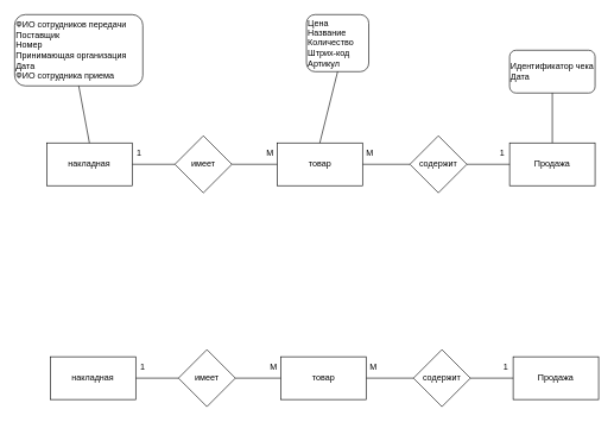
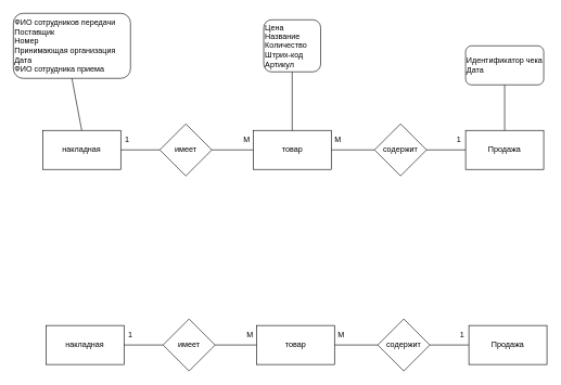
  <mxCell id="0" />
  <mxCell id="1" parent="0" />
  <mxCell id="2" style="edgeStyle=orthogonalEdgeStyle;rounded=0;orthogonalLoop=1;jettySize=auto;html=1;entryX=0;entryY=0.5;entryDx=0;entryDy=0;endArrow=none;endFill=0;" parent="1" source="3" target="8" edge="1"><mxGeometry relative="1" as="geometry" /></mxCell>
  <mxCell id="3" value="накладная" style="rounded=0;whiteSpace=wrap;html=1;" parent="1" vertex="1"><mxGeometry x="65" y="200" width="120" height="60" as="geometry" /></mxCell>
  <mxCell id="4" style="edgeStyle=orthogonalEdgeStyle;rounded=0;orthogonalLoop=1;jettySize=auto;html=1;entryX=0;entryY=0.5;entryDx=0;entryDy=0;endArrow=none;endFill=0;" parent="1" source="5" target="10" edge="1"><mxGeometry relative="1" as="geometry" /></mxCell>
  <mxCell id="5" value="товар" style="rounded=0;whiteSpace=wrap;html=1;" parent="1" vertex="1"><mxGeometry x="388.5" y="200" width="120" height="60" as="geometry" /></mxCell>
  <mxCell id="6" value="Продажа" style="rounded=0;whiteSpace=wrap;html=1;" parent="1" vertex="1"><mxGeometry x="715" y="200" width="120" height="60" as="geometry" /></mxCell>
  <mxCell id="7" style="edgeStyle=orthogonalEdgeStyle;rounded=0;orthogonalLoop=1;jettySize=auto;html=1;endArrow=none;endFill=0;" parent="1" source="8" target="5" edge="1"><mxGeometry relative="1" as="geometry" /></mxCell>
  <mxCell id="8" value="имеет" style="rhombus;whiteSpace=wrap;html=1;" parent="1" vertex="1"><mxGeometry x="245" y="190" width="80" height="80" as="geometry" /></mxCell>
  <mxCell id="9" style="edgeStyle=orthogonalEdgeStyle;rounded=0;orthogonalLoop=1;jettySize=auto;html=1;endArrow=none;endFill=0;" parent="1" source="10" target="6" edge="1"><mxGeometry relative="1" as="geometry" /></mxCell>
  <mxCell id="10" value="содержит" style="rhombus;whiteSpace=wrap;html=1;" parent="1" vertex="1"><mxGeometry x="575" y="190" width="80" height="80" as="geometry" /></mxCell>
  <mxCell id="11" value="1" style="text;html=1;strokeColor=none;fillColor=none;align=center;verticalAlign=middle;whiteSpace=wrap;rounded=0;" parent="1" vertex="1"><mxGeometry x="185" y="200" width="20" height="30" as="geometry" /></mxCell>
  <mxCell id="12" value="1" style="text;html=1;strokeColor=none;fillColor=none;align=center;verticalAlign=middle;whiteSpace=wrap;rounded=0;" parent="1" vertex="1"><mxGeometry x="695" y="200" width="20" height="30" as="geometry" /></mxCell>
  <mxCell id="13" value="М" style="text;html=1;strokeColor=none;fillColor=none;align=center;verticalAlign=middle;whiteSpace=wrap;rounded=0;" parent="1" vertex="1"><mxGeometry x="368.5" y="200" width="20" height="30" as="geometry" /></mxCell>
  <mxCell id="14" value="М" style="text;html=1;strokeColor=none;fillColor=none;align=center;verticalAlign=middle;whiteSpace=wrap;rounded=0;" parent="1" vertex="1"><mxGeometry x="508.5" y="200" width="20" height="30" as="geometry" /></mxCell>
  <mxCell id="15" value="&lt;div style=&quot;&quot;&gt;&lt;span style=&quot;background-color: initial;&quot;&gt;ФИО сотрудников передачи&lt;/span&gt;&lt;/div&gt;&lt;div style=&quot;&quot;&gt;&lt;span style=&quot;background-color: initial;&quot;&gt;Поставщик&lt;/span&gt;&lt;/div&gt;&lt;div style=&quot;&quot;&gt;&lt;span style=&quot;background-color: initial;&quot;&gt;Номер&lt;/span&gt;&lt;/div&gt;&lt;div style=&quot;&quot;&gt;&lt;span style=&quot;background-color: initial;&quot;&gt;Принимающая организация&lt;/span&gt;&lt;/div&gt;&lt;div style=&quot;&quot;&gt;&lt;span style=&quot;background-color: initial;&quot;&gt;Дата&lt;/span&gt;&lt;/div&gt;&lt;div style=&quot;&quot;&gt;&lt;span style=&quot;background-color: initial;&quot;&gt;ФИО сотрудника приема&lt;/span&gt;&lt;/div&gt;" style="rounded=1;whiteSpace=wrap;html=1;align=left;" parent="1" vertex="1"><mxGeometry x="20" y="20" width="180" height="100" as="geometry" /></mxCell>
  <mxCell id="16" value="" style="endArrow=none;html=1;rounded=0;exitX=0.5;exitY=0;exitDx=0;exitDy=0;entryX=0.5;entryY=1;entryDx=0;entryDy=0;" parent="1" source="3" target="15" edge="1"><mxGeometry width="50" height="50" relative="1" as="geometry"><mxPoint x="135" y="190" as="sourcePoint" /><mxPoint x="185" y="140" as="targetPoint" /></mxGeometry></mxCell>
- <mxCell id="17" value="Цена&lt;br&gt;Название&amp;nbsp;&lt;br&gt;Количество&amp;nbsp;&lt;br&gt;Штрих-код&lt;br&gt;Артикул" style="rounded=1;whiteSpace=wrap;html=1;align=left;" parent="1" vertex="1"><mxGeometry x="429.75" y="20" width="87.5" height="80" as="geometry" /></mxCell>
+ <mxCell id="17" value="Цена&lt;br&gt;Название&amp;nbsp;&lt;br&gt;Количество&amp;nbsp;&lt;br&gt;Штрих-код&lt;br&gt;Артикул" style="rounded=1;whiteSpace=wrap;html=1;align=left;" parent="1" vertex="1"><mxGeometry x="404.75" y="30" width="87.5" height="80" as="geometry" /></mxCell>
  <mxCell id="18" value="" style="endArrow=none;html=1;rounded=0;exitX=0.5;exitY=0;exitDx=0;exitDy=0;entryX=0.5;entryY=1;entryDx=0;entryDy=0;" parent="1" source="5" target="17" edge="1"><mxGeometry width="50" height="50" relative="1" as="geometry"><mxPoint x="466" y="160" as="sourcePoint" /><mxPoint x="516" y="110" as="targetPoint" /></mxGeometry></mxCell>
  <mxCell id="19" value="&lt;div style=&quot;text-align: left;&quot;&gt;&lt;span style=&quot;background-color: initial;&quot;&gt;Идентификатор чека&lt;/span&gt;&lt;/div&gt;&lt;div style=&quot;text-align: left;&quot;&gt;&lt;span style=&quot;background-color: initial;&quot;&gt;Дата&lt;/span&gt;&lt;/div&gt;" style="rounded=1;whiteSpace=wrap;html=1;" parent="1" vertex="1"><mxGeometry x="715" y="70" width="120" height="60" as="geometry" /></mxCell>
  <mxCell id="20" value="" style="endArrow=none;html=1;rounded=0;exitX=0.5;exitY=0;exitDx=0;exitDy=0;entryX=0.5;entryY=1;entryDx=0;entryDy=0;" parent="1" source="6" target="19" edge="1"><mxGeometry width="50" height="50" relative="1" as="geometry"><mxPoint x="785" y="180" as="sourcePoint" /><mxPoint x="835" y="130" as="targetPoint" /></mxGeometry></mxCell>
  <mxCell id="21" style="edgeStyle=orthogonalEdgeStyle;rounded=0;orthogonalLoop=1;jettySize=auto;html=1;entryX=0;entryY=0.5;entryDx=0;entryDy=0;endArrow=none;endFill=0;" parent="1" source="22" target="27" edge="1"><mxGeometry relative="1" as="geometry" /></mxCell>
  <mxCell id="22" value="накладная" style="rounded=0;whiteSpace=wrap;html=1;" parent="1" vertex="1"><mxGeometry x="70" y="500" width="120" height="60" as="geometry" /></mxCell>
  <mxCell id="23" style="edgeStyle=orthogonalEdgeStyle;rounded=0;orthogonalLoop=1;jettySize=auto;html=1;entryX=0;entryY=0.5;entryDx=0;entryDy=0;endArrow=none;endFill=0;" parent="1" source="24" target="29" edge="1"><mxGeometry relative="1" as="geometry" /></mxCell>
  <mxCell id="24" value="товар" style="rounded=0;whiteSpace=wrap;html=1;" parent="1" vertex="1"><mxGeometry x="393.5" y="500" width="120" height="60" as="geometry" /></mxCell>
  <mxCell id="25" value="Продажа" style="rounded=0;whiteSpace=wrap;html=1;" parent="1" vertex="1"><mxGeometry x="720" y="500" width="120" height="60" as="geometry" /></mxCell>
  <mxCell id="26" style="edgeStyle=orthogonalEdgeStyle;rounded=0;orthogonalLoop=1;jettySize=auto;html=1;endArrow=none;endFill=0;" parent="1" source="27" target="24" edge="1"><mxGeometry relative="1" as="geometry" /></mxCell>
  <mxCell id="27" value="имеет" style="rhombus;whiteSpace=wrap;html=1;" parent="1" vertex="1"><mxGeometry x="250" y="490" width="80" height="80" as="geometry" /></mxCell>
  <mxCell id="28" style="edgeStyle=orthogonalEdgeStyle;rounded=0;orthogonalLoop=1;jettySize=auto;html=1;endArrow=none;endFill=0;" parent="1" source="29" target="25" edge="1"><mxGeometry relative="1" as="geometry" /></mxCell>
  <mxCell id="29" value="содержит" style="rhombus;whiteSpace=wrap;html=1;" parent="1" vertex="1"><mxGeometry x="580" y="490" width="80" height="80" as="geometry" /></mxCell>
  <mxCell id="30" value="1" style="text;html=1;strokeColor=none;fillColor=none;align=center;verticalAlign=middle;whiteSpace=wrap;rounded=0;" parent="1" vertex="1"><mxGeometry x="190" y="500" width="20" height="30" as="geometry" /></mxCell>
  <mxCell id="31" value="1" style="text;html=1;strokeColor=none;fillColor=none;align=center;verticalAlign=middle;whiteSpace=wrap;rounded=0;" parent="1" vertex="1"><mxGeometry x="700" y="500" width="20" height="30" as="geometry" /></mxCell>
  <mxCell id="32" value="М" style="text;html=1;strokeColor=none;fillColor=none;align=center;verticalAlign=middle;whiteSpace=wrap;rounded=0;" parent="1" vertex="1"><mxGeometry x="373.5" y="500" width="20" height="30" as="geometry" /></mxCell>
  <mxCell id="33" value="М" style="text;html=1;strokeColor=none;fillColor=none;align=center;verticalAlign=middle;whiteSpace=wrap;rounded=0;" parent="1" vertex="1"><mxGeometry x="513.5" y="500" width="20" height="30" as="geometry" /></mxCell>
